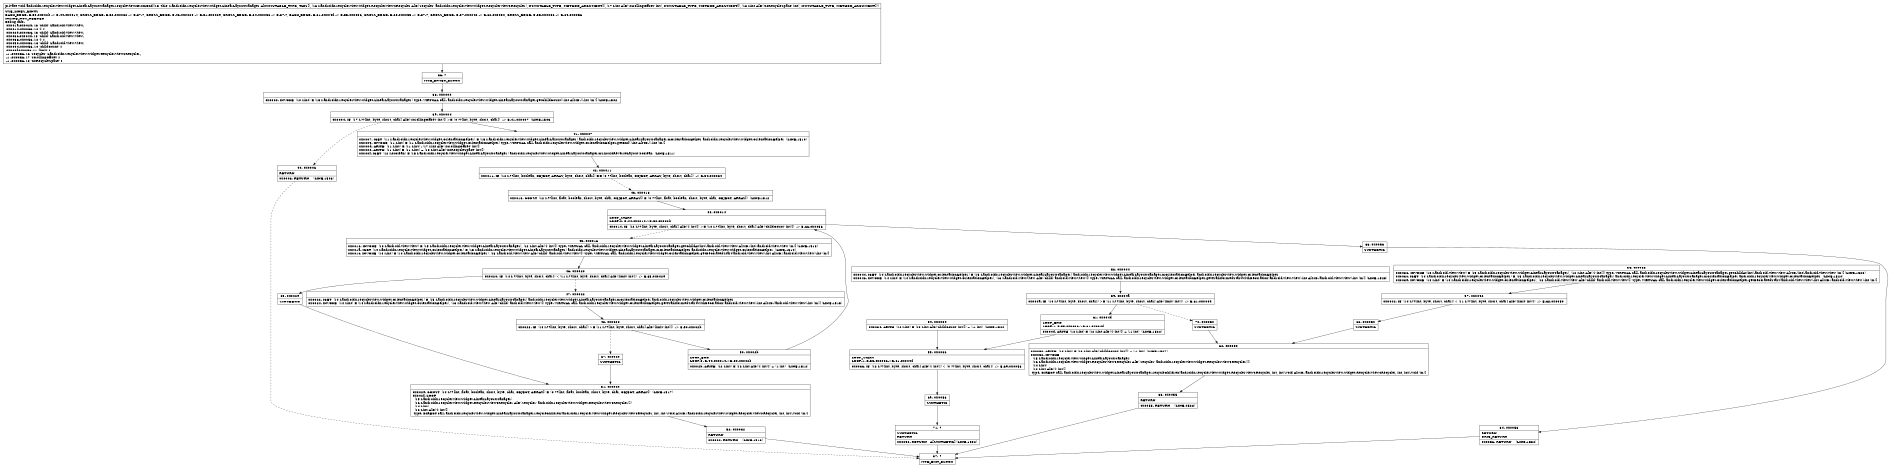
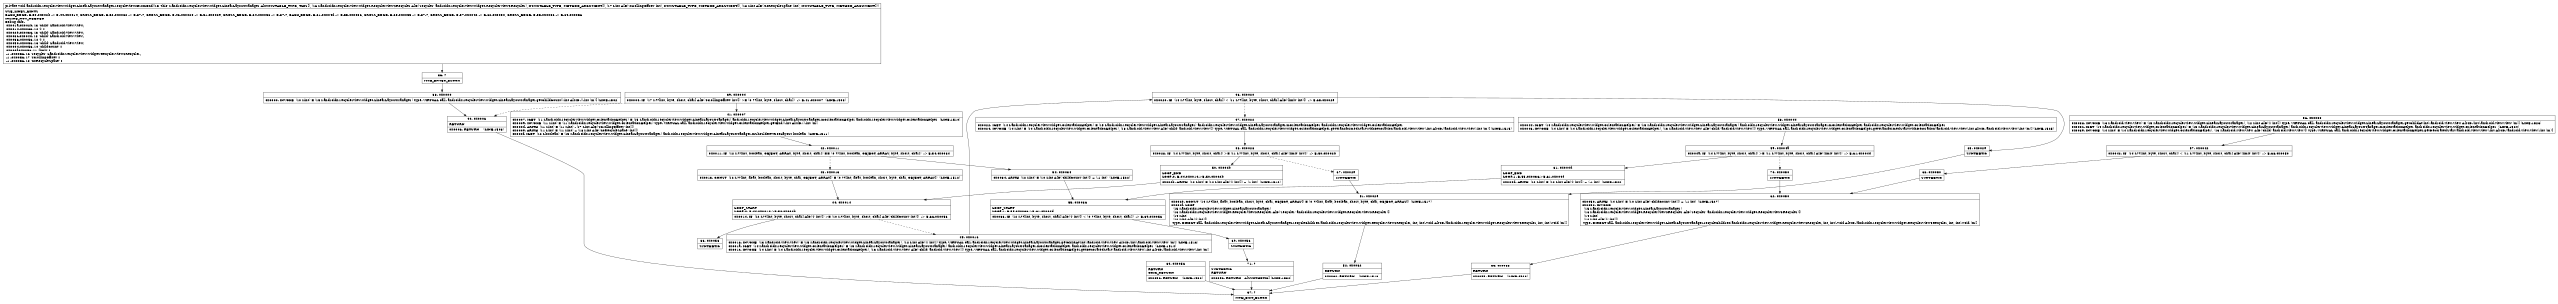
  digraph {
    node [shape=record]
    n1 [label="{36\:\ ?|MTH_ENTER_BLOCK\l}"]
    n2 [label="{38\:\ 0x0000|0x0000: INVOKE  (r0 I:int) = (r5 I:androidx.recyclerview.widget.LinearLayoutManager) type: VIRTUAL call: androidx.recyclerview.widget.LinearLayoutManager.getChildCount():int A[MD:():int (m)] (LINE:1502)\l}"]
    n3 [label="{39\:\ 0x0004|0x0004: IF  (r7 I:??[int, byte, short, char] A[D('scrollingOffset' int)]) \>= (0 ??[int, byte, short, char])  \-\> B:41:0x0007  (LINE:1503)\l}"]
    n4 [label="{40\:\ 0x0006|RETURN\l|0x0006: RETURN    (LINE:1508)\l}"]
    n5 [label="{41\:\ 0x0007|0x0007: IGET  (r1 I:androidx.recyclerview.widget.OrientationHelper) = (r5 I:androidx.recyclerview.widget.LinearLayoutManager) androidx.recyclerview.widget.LinearLayoutManager.mOrientationHelper androidx.recyclerview.widget.OrientationHelper  (LINE:1510)\l0x0009: INVOKE  (r1 I:int) = (r1 I:androidx.recyclerview.widget.OrientationHelper) type: VIRTUAL call: androidx.recyclerview.widget.OrientationHelper.getEnd():int A[MD:():int (m)]\l0x000d: ARITH  (r1 I:int) = (r1 I:int) \- (r7 I:int A[D('scrollingOffset' int)]) \l0x000e: ARITH  (r1 I:int) = (r1 I:int) + (r8 I:int A[D('noRecycleSpace' int)]) \l0x000f: IGET  (r2 I:boolean) = (r5 I:androidx.recyclerview.widget.LinearLayoutManager) androidx.recyclerview.widget.LinearLayoutManager.mShouldReverseLayout boolean  (LINE:1511)\l}"]
    n6 [label="{37\:\ ?|MTH_EXIT_BLOCK\l}"]
    n7 [label="{42\:\ 0x0011|0x0011: IF  (r2 I:??[int, boolean, OBJECT, ARRAY, byte, short, char]) == (0 ??[int, boolean, OBJECT, ARRAY, byte, short, char])  \-\> B:54:0x0034 \l}"]
    n8 [label="{43\:\ 0x0013|0x0013: CONST  (r2 I:??[int, float, boolean, short, byte, char, OBJECT, ARRAY]) = (0 ??[int, float, boolean, short, byte, char, OBJECT, ARRAY])  (LINE:1512)\l}"]
    n9 [label="{54\:\ 0x0034|0x0034: ARITH  (r2 I:int) = (r0 I:int A[D('childCount' int)]) + (\-1 int)  (LINE:1522)\l}"]
    n10 [label="{44\:\ 0x0014|LOOP_START\lLOOP:0: B:44:0x0014\-\>B:50:0x002b\l|0x0014: IF  (r2 I:??[int, byte, short, char] A[D('i' int)]) \>= (r0 I:??[int, byte, short, char] A[D('childCount' int)])  \-\> B:66:0x0056 \l}"]
    n11 [label="{55\:\ 0x0036|LOOP_START\lLOOP:1: B:55:0x0036\-\>B:61:0x004d\l|0x0036: IF  (r2 I:??[int, byte, short, char] A[D('i' int)]) \< (0 ??[int, byte, short, char])  \-\> B:69:0x0056 \l}"]
    n12 [label="{45\:\ 0x0016|0x0016: INVOKE  (r3 I:android.view.View) = (r5 I:androidx.recyclerview.widget.LinearLayoutManager), (r2 I:int A[D('i' int)]) type: VIRTUAL call: androidx.recyclerview.widget.LinearLayoutManager.getChildAt(int):android.view.View A[MD:(int):android.view.View (m)] (LINE:1513)\l0x001a: IGET  (r4 I:androidx.recyclerview.widget.OrientationHelper) = (r5 I:androidx.recyclerview.widget.LinearLayoutManager) androidx.recyclerview.widget.LinearLayoutManager.mOrientationHelper androidx.recyclerview.widget.OrientationHelper  (LINE:1514)\l0x001c: INVOKE  (r4 I:int) = (r4 I:androidx.recyclerview.widget.OrientationHelper), (r3 I:android.view.View A[D('child' android.view.View)]) type: VIRTUAL call: androidx.recyclerview.widget.OrientationHelper.getDecoratedStart(android.view.View):int A[MD:(android.view.View):int (m)]\l}"]
    n13 [label="{66\:\ 0x0056|SYNTHETIC\l}"]
    n14 [label="{46\:\ 0x0020|0x0020: IF  (r4 I:??[int, byte, short, char]) \< (r1 I:??[int, byte, short, char] A[D('limit' int)])  \-\> B:65:0x002e \l}"]
    n15 [label="{64\:\ 0x0056|RETURN\lORIG_RETURN\l|0x0056: RETURN    (LINE:1532)\l}"]
    n16 [label="{47\:\ 0x0022|0x0022: IGET  (r4 I:androidx.recyclerview.widget.OrientationHelper) = (r5 I:androidx.recyclerview.widget.LinearLayoutManager) androidx.recyclerview.widget.LinearLayoutManager.mOrientationHelper androidx.recyclerview.widget.OrientationHelper \l0x0024: INVOKE  (r4 I:int) = (r4 I:androidx.recyclerview.widget.OrientationHelper), (r3 I:android.view.View A[D('child' android.view.View)]) type: VIRTUAL call: androidx.recyclerview.widget.OrientationHelper.getTransformedStartWithDecoration(android.view.View):int A[MD:(android.view.View):int (m)] (LINE:1515)\l}"]
    n17 [label="{65\:\ 0x002e|SYNTHETIC\l}"]
    n18 [label="{48\:\ 0x0028|0x0028: IF  (r4 I:??[int, byte, short, char]) \>= (r1 I:??[int, byte, short, char] A[D('limit' int)])  \-\> B:50:0x002b \l}"]
    n19 [label="{51\:\ 0x002e|0x002e: CONST  (r4 I:??[int, float, boolean, short, byte, char, OBJECT, ARRAY]) = (0 ??[int, float, boolean, short, byte, char, OBJECT, ARRAY])  (LINE:1517)\l0x002f: LOOP  \l  (r5 I:androidx.recyclerview.widget.LinearLayoutManager)\l  (r6 I:androidx.recyclerview.widget.RecyclerView$Recycler A[D('recycler' androidx.recyclerview.widget.RecyclerView$Recycler)])\l  (r4 I:int)\l  (r2 I:int A[D('i' int)])\l type: DIRECT call: androidx.recyclerview.widget.LinearLayoutManager.recycleChildren(androidx.recyclerview.widget.RecyclerView$Recycler, int, int):void A[MD:(androidx.recyclerview.widget.RecyclerView$Recycler, int, int):void (m)]\l}"]
    n20 [label="{50\:\ 0x002b|LOOP_END\lLOOP:0: B:44:0x0014\-\>B:50:0x002b\l|0x002b: ARITH  (r2 I:int) = (r2 I:int A[D('i' int)]) + (1 int)  (LINE:1512)\l}"]
    n21 [label="{67\:\ 0x002e|SYNTHETIC\l}"]
    n22 [label="{52\:\ 0x0032|RETURN\l|0x0032: RETURN    (LINE:1518)\l}"]
    n23 [label="{69\:\ 0x0056|SYNTHETIC\l}"]
    n24 [label="{56\:\ 0x0038|0x0038: INVOKE  (r3 I:android.view.View) = (r5 I:androidx.recyclerview.widget.LinearLayoutManager), (r2 I:int A[D('i' int)]) type: VIRTUAL call: androidx.recyclerview.widget.LinearLayoutManager.getChildAt(int):android.view.View A[MD:(int):android.view.View (m)] (LINE:1523)\l0x003c: IGET  (r4 I:androidx.recyclerview.widget.OrientationHelper) = (r5 I:androidx.recyclerview.widget.LinearLayoutManager) androidx.recyclerview.widget.LinearLayoutManager.mOrientationHelper androidx.recyclerview.widget.OrientationHelper  (LINE:1524)\l0x003e: INVOKE  (r4 I:int) = (r4 I:androidx.recyclerview.widget.OrientationHelper), (r3 I:android.view.View A[D('child' android.view.View)]) type: VIRTUAL call: androidx.recyclerview.widget.OrientationHelper.getDecoratedStart(android.view.View):int A[MD:(android.view.View):int (m)]\l}"]
    n25 [label="{57\:\ 0x0042|0x0042: IF  (r4 I:??[int, byte, short, char]) \< (r1 I:??[int, byte, short, char] A[D('limit' int)])  \-\> B:68:0x0050 \l}"]
    n26 [label="{71\:\ ?|SYNTHETIC\lRETURN\l|0x0056: RETURN   A[SYNTHETIC] (LINE:1532)\l}"]
    n27 [label="{68\:\ 0x0050|SYNTHETIC\l}"]
    n28 [label="{58\:\ 0x0044|0x0044: IGET  (r4 I:androidx.recyclerview.widget.OrientationHelper) = (r5 I:androidx.recyclerview.widget.LinearLayoutManager) androidx.recyclerview.widget.LinearLayoutManager.mOrientationHelper androidx.recyclerview.widget.OrientationHelper \l0x0046: INVOKE  (r4 I:int) = (r4 I:androidx.recyclerview.widget.OrientationHelper), (r3 I:android.view.View A[D('child' android.view.View)]) type: VIRTUAL call: androidx.recyclerview.widget.OrientationHelper.getTransformedStartWithDecoration(android.view.View):int A[MD:(android.view.View):int (m)] (LINE:1525)\l}"]
    n29 [label="{59\:\ 0x004a|0x004a: IF  (r4 I:??[int, byte, short, char]) \>= (r1 I:??[int, byte, short, char] A[D('limit' int)])  \-\> B:61:0x004d \l}"]
    n30 [label="{62\:\ 0x0050|0x0050: ARITH  (r4 I:int) = (r0 I:int A[D('childCount' int)]) + (\-1 int)  (LINE:1527)\l0x0052: INVOKE  \l  (r5 I:androidx.recyclerview.widget.LinearLayoutManager)\l  (r6 I:androidx.recyclerview.widget.RecyclerView$Recycler A[D('recycler' androidx.recyclerview.widget.RecyclerView$Recycler)])\l  (r4 I:int)\l  (r2 I:int A[D('i' int)])\l type: DIRECT call: androidx.recyclerview.widget.LinearLayoutManager.recycleChildren(androidx.recyclerview.widget.RecyclerView$Recycler, int, int):void A[MD:(androidx.recyclerview.widget.RecyclerView$Recycler, int, int):void (m)]\l}"]
    n31 [label="{61\:\ 0x004d|LOOP_END\lLOOP:1: B:55:0x0036\-\>B:61:0x004d\l|0x004d: ARITH  (r2 I:int) = (r2 I:int A[D('i' int)]) + (\-1 int)  (LINE:1522)\l}"]
    n32 [label="{70\:\ 0x0050|SYNTHETIC\l}"]
    n33 [label="{63\:\ 0x0055|RETURN\l|0x0055: RETURN    (LINE:4528)\l}"]
    n34 [label="{private void androidx.recyclerview.widget.LinearLayoutManager.recycleViewsFromEnd((r5 'this' I:androidx.recyclerview.widget.LinearLayoutManager A[IMMUTABLE_TYPE, THIS]), (r6 I:androidx.recyclerview.widget.RecyclerView$Recycler A[D('recycler' androidx.recyclerview.widget.RecyclerView$Recycler), IMMUTABLE_TYPE, METHOD_ARGUMENT]), (r7 I:int A[D('scrollingOffset' int), IMMUTABLE_TYPE, METHOD_ARGUMENT]), (r8 I:int A[D('noRecycleSpace' int), IMMUTABLE_TYPE, METHOD_ARGUMENT]))  | USE_LINES_HINTS\lBACK_EDGE: B:50:0x002b \-\> B:44:0x0014, CROSS_EDGE: B:52:0x0032 \-\> B:37:?, CROSS_EDGE: B:46:0x0020 \-\> B:51:0x002e, CROSS_EDGE: B:64:0x0056 \-\> B:37:?, BACK_EDGE: B:61:0x004d \-\> B:55:0x0036, CROSS_EDGE: B:63:0x0055 \-\> B:37:?, CROSS_EDGE: B:57:0x0042 \-\> B:62:0x0050, CROSS_EDGE: B:55:0x0036 \-\> B:64:0x0056\lINLINE_NOT_NEEDED\lDebug Info:\l  0x001a\-0x002b: r3 'child' Landroid\/view\/View;\l  0x0014\-0x0033: r2 'i' I\l  0x002e\-0x0033: r3 'child' Landroid\/view\/View;\l  0x003c\-0x004d: r3 'child' Landroid\/view\/View;\l  0x0036\-0x0056: r2 'i' I\l  0x0050\-0x0056: r3 'child' Landroid\/view\/View;\l  0x0004\-0x0056: r0 'childCount' I\l  0x000f\-0x0056: r1 'limit' I\l  \-1 \-0x0056: r6 'recycler' Landroidx\/recyclerview\/widget\/RecyclerView$Recycler;\l  \-1 \-0x0056: r7 'scrollingOffset' I\l  \-1 \-0x0056: r8 'noRecycleSpace' I\l}"]
    n1 -> n2
-   n2 -> n3
+   n2 -> n4
    n3 -> n4 [style=dashed]
    n3 -> n5
-   n4 -> n6 [style=dashed]
+   n4 -> n6
    n5 -> n7
    n7 -> n8 [style=dashed]
+   n7 -> n9
    n8 -> n10
    n9 -> n11
    n10 -> n12 [style=dashed]
    n10 -> n13
    n11 -> n23
    n12 -> n14
-   n13 -> n15
    n14 -> n16 [style=dashed]
    n14 -> n17
    n15 -> n6
    n16 -> n18
    n17 -> n19
    n18 -> n20
    n18 -> n21 [style=dashed]
    n19 -> n22
    n20 -> n10
    n21 -> n19
    n22 -> n6
    n23 -> n26
    n24 -> n25
    n25 -> n27
    n26 -> n6
    n27 -> n30
    n28 -> n29
    n29 -> n31
    n29 -> n32 [style=dashed]
    n30 -> n33
    n31 -> n11
    n32 -> n30
    n33 -> n6
    n34 -> n1
  }
